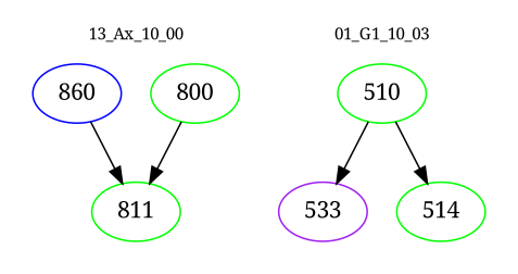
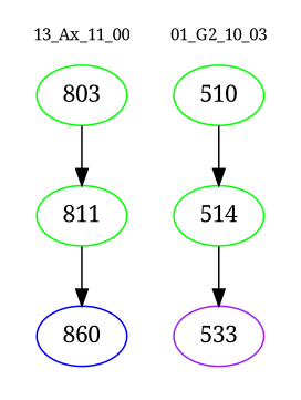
  digraph {
    fontname="Noto Serif"
    node [color=green fontname="Noto Serif"]
    edge [color=black fontname="Noto Serif"]
    n1 [label=811]
-   n2 [label=800]
+   n2 [label=803]
    n3 [color=blue label=860]
    n4 [label=510]
    n5 [color=purple label=533]
    n6 [label=514]
    subgraph cluster_1 {
      color=white
      fontsize=10
-     label="13_Ax_10_00"
+     label="13_Ax_11_00"
      n1
      n2
      n3
    }
    subgraph cluster_2 {
      color=white
      fontsize=10
-     label="01_G1_10_03"
+     label="01_G2_10_03"
      n4
      n5
      n6
    }
-   n3 -> n1
+   n1 -> n3
    n2 -> n1
-   n4 -> n5
+   n6 -> n5
    n4 -> n6
  }
